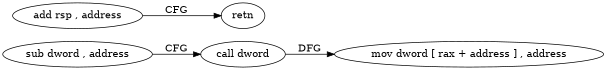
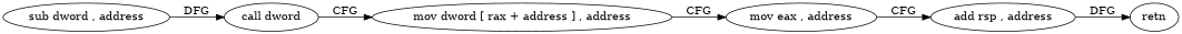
  digraph {
    rankdir=LR
    n1 [label="sub dword , address"]
    n2 [label="call dword"]
    n3 [label="mov dword [ rax + address ] , address"]
+   n4 [label="mov eax , address"]
    n5 [label="add rsp , address"]
    n6 [label=retn]
-   n1 -> n2 [label=CFG]
-   n2 -> n3 [label=DFG]
-   n5 -> n6 [label=CFG]
+   n1 -> n2 [label=DFG]
+   n2 -> n3 [label=CFG]
+   n3 -> n4 [label=CFG]
+   n4 -> n5 [label=CFG]
+   n5 -> n6 [label=DFG]
  }
